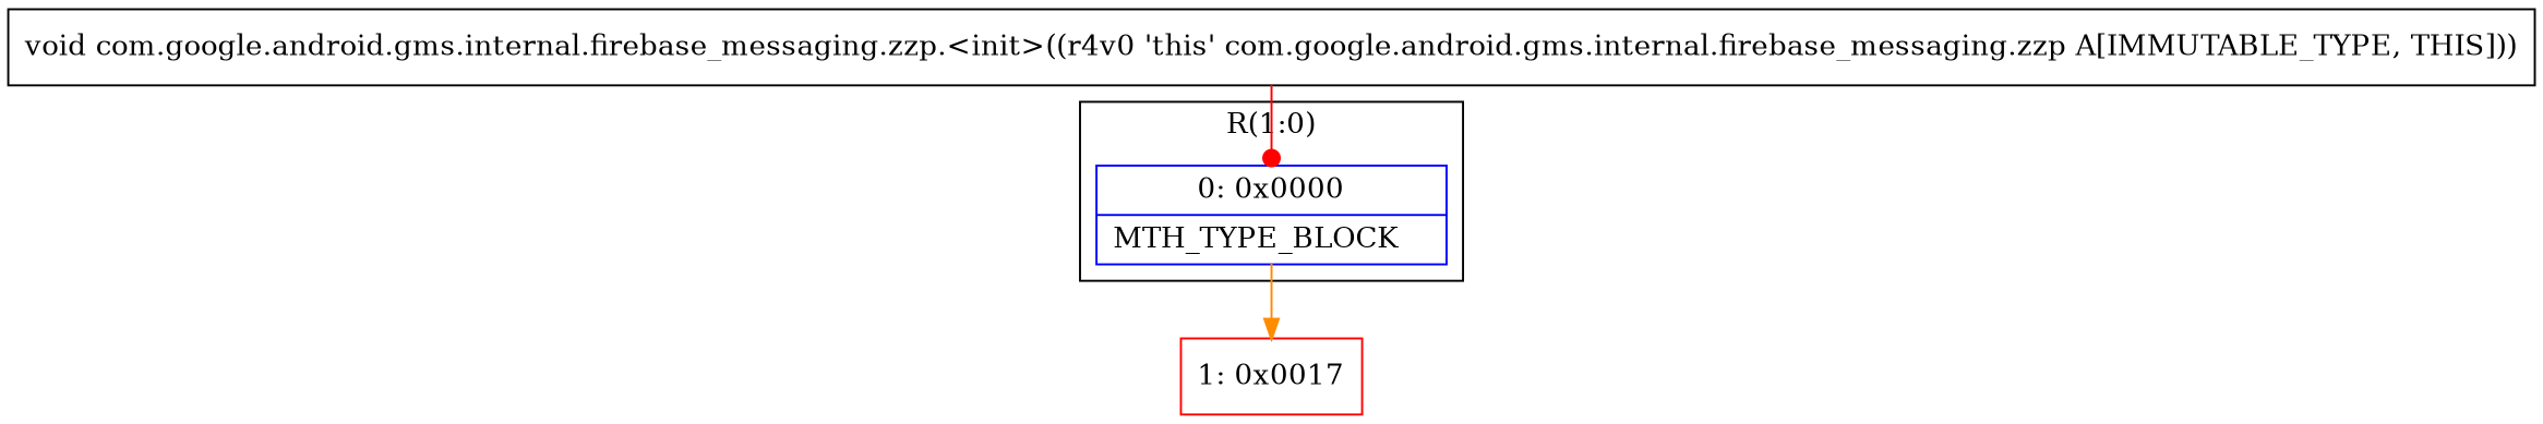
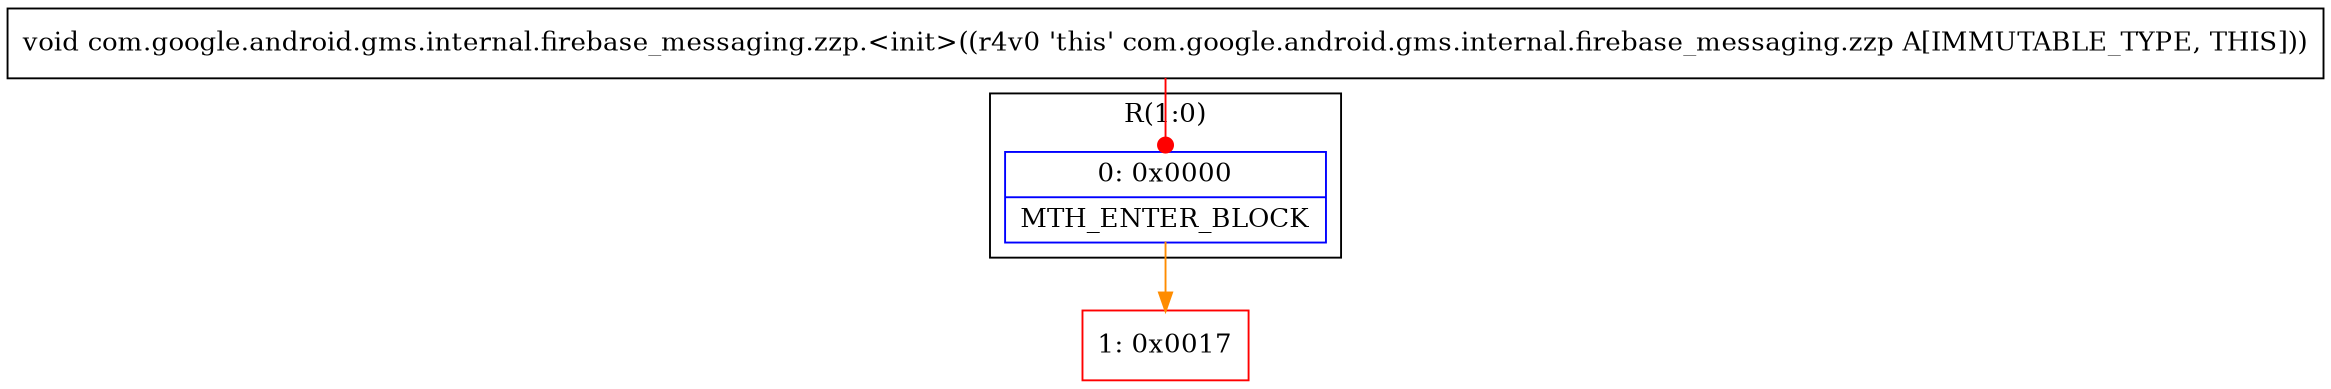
  digraph {
    node [shape=record]
-   n1 [color=blue label="{0\:\ 0x0000|MTH_TYPE_BLOCK\l}"]
+   n1 [color=blue label="{0\:\ 0x0000|MTH_ENTER_BLOCK\l}"]
    n2 [color=red label="{1\:\ 0x0017}"]
    n3 [label="{void com.google.android.gms.internal.firebase_messaging.zzp.\<init\>((r4v0 'this' com.google.android.gms.internal.firebase_messaging.zzp A[IMMUTABLE_TYPE, THIS])) }"]
    subgraph cluster_1 {
      label="R(1:0)"
      n1
    }
    n1 -> n2 [color=darkorange arrowhead=normal]
    n3 -> n1 [color=red arrowhead=dot]
  }
